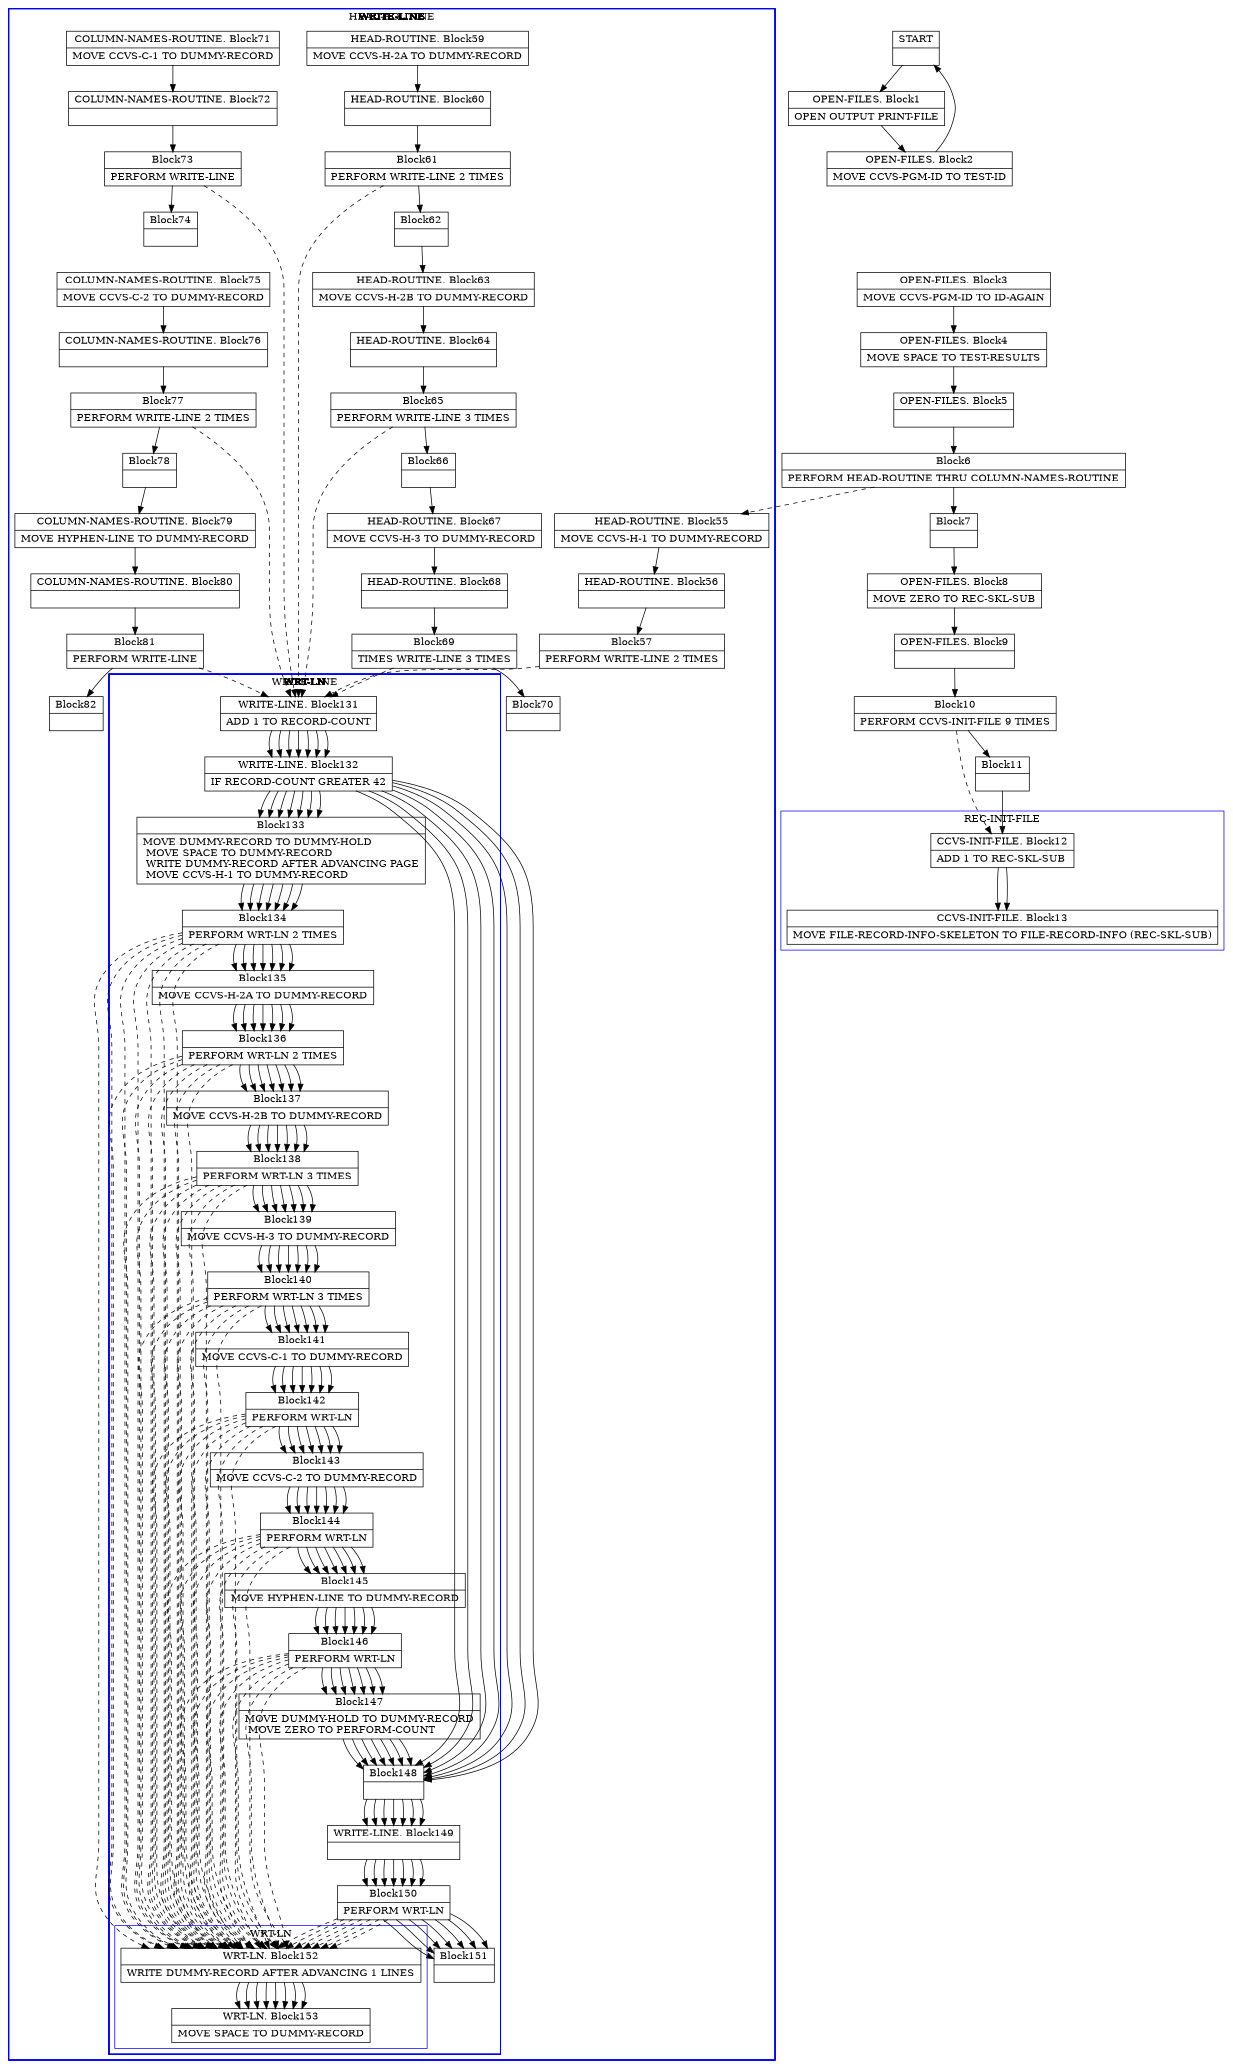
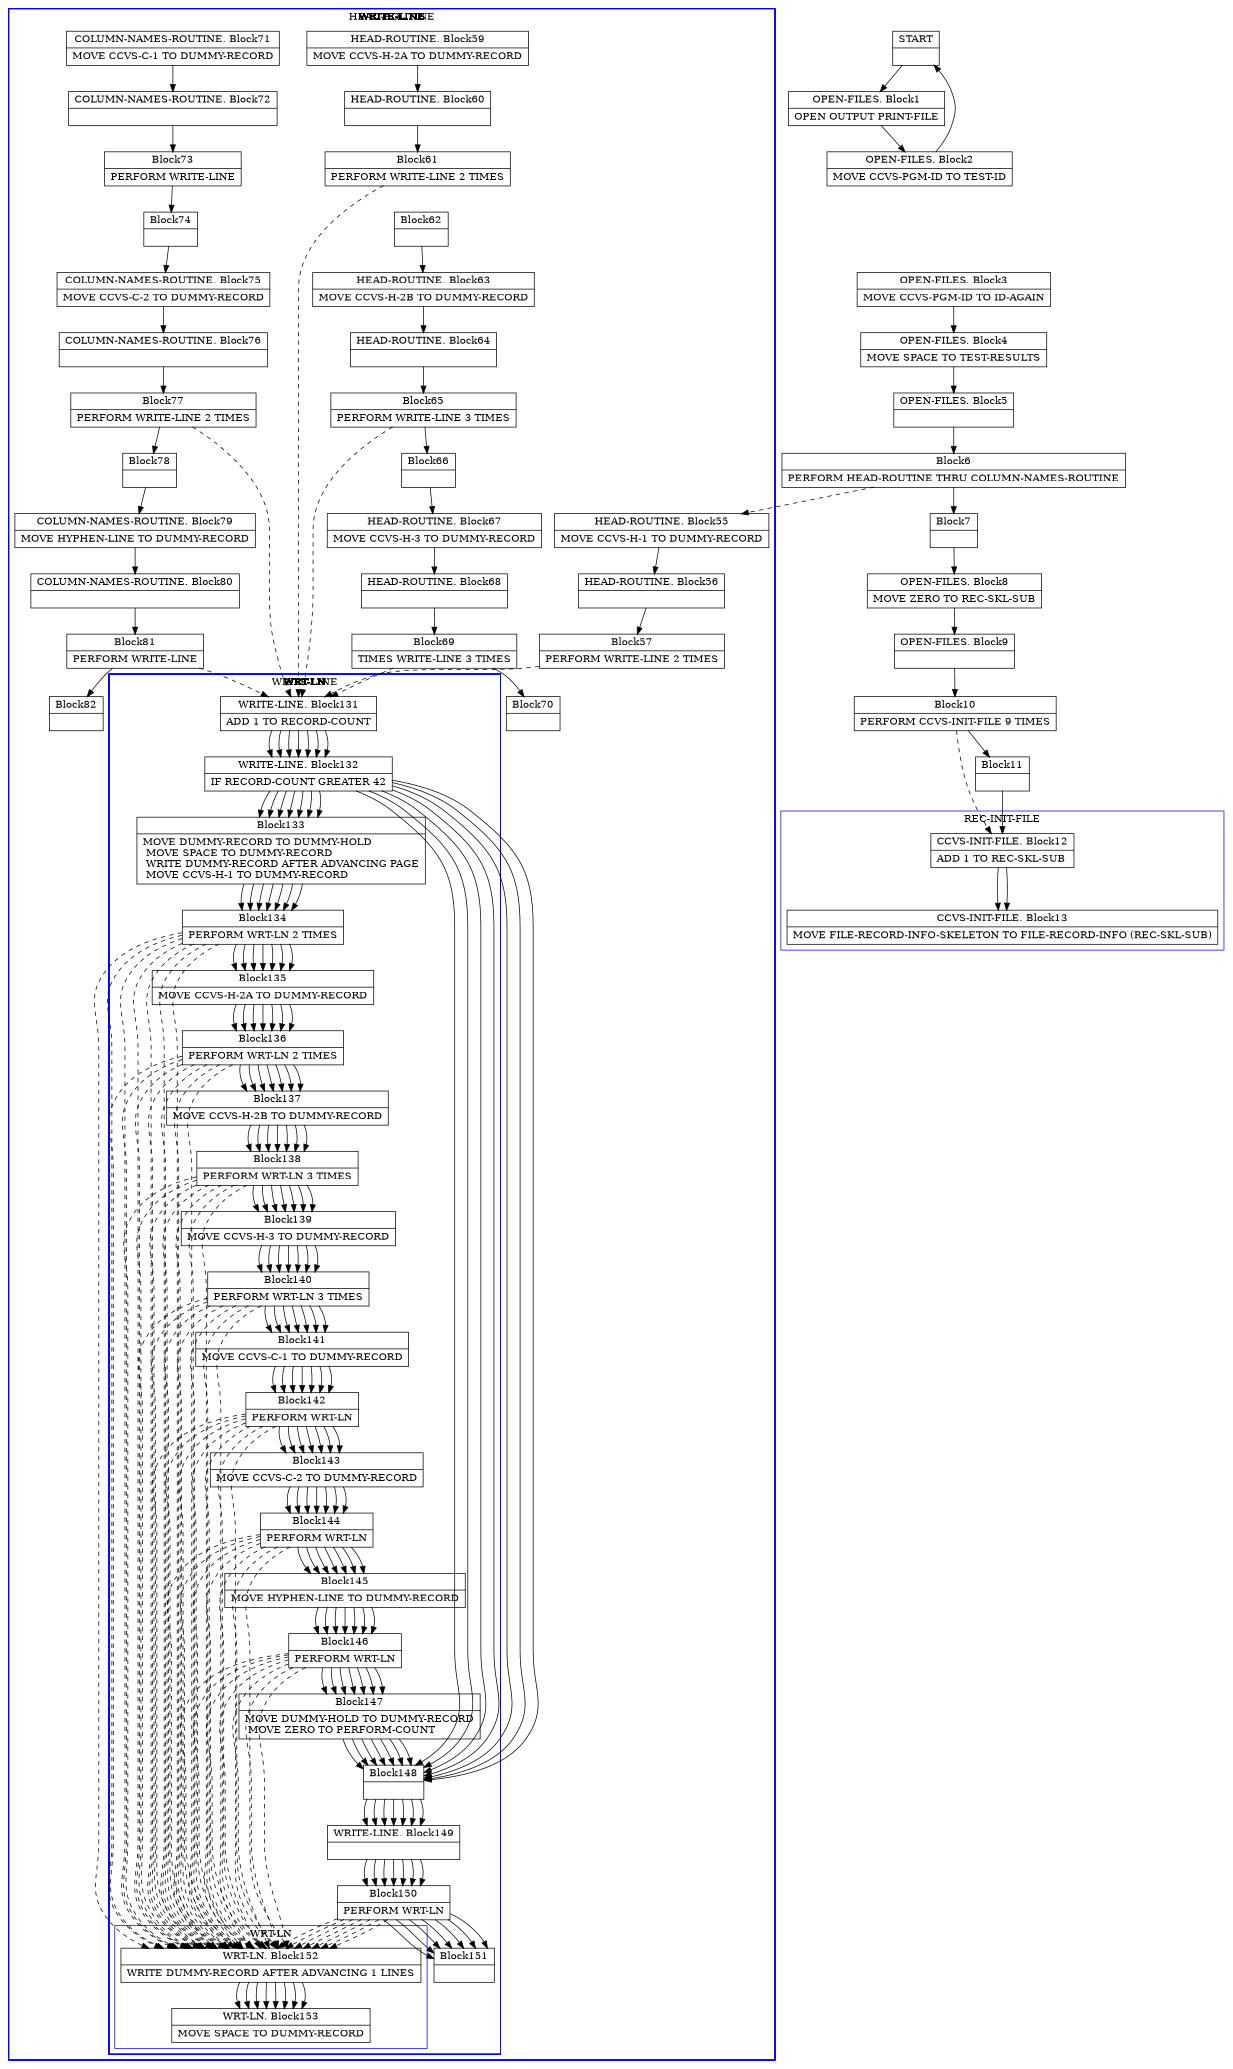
  digraph {
    compound=true
    node [shape=record]
    edge [arrowtail=empty]
    n1 [label="{WRT-LN. Block152|    WRITE    DUMMY-RECORD AFTER ADVANCING 1 LINES\l}"]
    n2 [label="{WRT-LN. Block153|    MOVE SPACE TO DUMMY-RECORD\l}"]
    n3 [label="{WRITE-LINE. Block131|    ADD 1 TO RECORD-COUNT\l}"]
    n4 [label="{WRITE-LINE. Block132|    IF RECORD-COUNT GREATER 42\l}"]
    n5 [label="{Block133|        MOVE DUMMY-RECORD TO DUMMY-HOLD\l        MOVE SPACE TO DUMMY-RECORD\l        WRITE DUMMY-RECORD AFTER ADVANCING PAGE\l        MOVE CCVS-H-1  TO DUMMY-RECORD\l}"]
    n6 [label="{Block148|}"]
    n7 [label="{Block134|                                       PERFORM WRT-LN 2 TIMES\l}"]
    n8 [label="{Block135|        MOVE CCVS-H-2A TO DUMMY-RECORD\l}"]
    n9 [label="{Block136|                                       PERFORM WRT-LN 2 TIMES\l}"]
    n10 [label="{Block137|        MOVE CCVS-H-2B TO DUMMY-RECORD\l}"]
    n11 [label="{Block138|                                       PERFORM WRT-LN 3 TIMES\l}"]
    n12 [label="{Block139|        MOVE CCVS-H-3  TO DUMMY-RECORD\l}"]
    n13 [label="{Block140|                                       PERFORM WRT-LN 3 TIMES\l}"]
    n14 [label="{Block141|        MOVE CCVS-C-1  TO DUMMY-RECORD\l}"]
    n15 [label="{Block142|                                       PERFORM WRT-LN\l}"]
    n16 [label="{Block143|        MOVE CCVS-C-2  TO DUMMY-RECORD\l}"]
    n17 [label="{Block144|                                       PERFORM WRT-LN\l}"]
    n18 [label="{Block145|        MOVE HYPHEN-LINE TO DUMMY-RECORD\l}"]
    n19 [label="{Block146|                                         PERFORM WRT-LN\l}"]
    n20 [label="{Block147|        MOVE DUMMY-HOLD TO DUMMY-RECORD\l        MOVE ZERO TO PERFORM-COUNT\l}"]
    n21 [label="{WRITE-LINE. Block149|}"]
    n22 [label="{Block150|    PERFORM WRT-LN\l}"]
    n23 [label="{Block151|}"]
    n24 [label="{HEAD-ROUTINE. Block55|    MOVE CCVS-H-1  TO DUMMY-RECORD\l}"]
    n25 [label="{HEAD-ROUTINE. Block56|}"]
    n26 [label="{Block57|                                    PERFORM WRITE-LINE 2 TIMES\l}"]
    n27 [label="{HEAD-ROUTINE. Block59|    MOVE CCVS-H-2A TO DUMMY-RECORD\l}"]
    n28 [label="{HEAD-ROUTINE. Block60|}"]
    n29 [label="{Block61|                                    PERFORM WRITE-LINE 2 TIMES\l}"]
    n30 [label="{Block62|}"]
    n31 [label="{HEAD-ROUTINE. Block63|    MOVE CCVS-H-2B TO DUMMY-RECORD\l}"]
    n32 [label="{HEAD-ROUTINE. Block64|}"]
    n33 [label="{Block65|                                    PERFORM WRITE-LINE 3 TIMES\l}"]
    n34 [label="{Block66|}"]
    n35 [label="{HEAD-ROUTINE. Block67|    MOVE CCVS-H-3  TO DUMMY-RECORD\l}"]
    n36 [label="{HEAD-ROUTINE. Block68|}"]
    n37 [label="{Block69|                                    TIMES WRITE-LINE 3 TIMES\l}"]
    n38 [label="{Block70|}"]
    n39 [label="{COLUMN-NAMES-ROUTINE. Block71|    MOVE CCVS-C-1 TO DUMMY-RECORD\l}"]
    n40 [label="{COLUMN-NAMES-ROUTINE. Block72|}"]
    n41 [label="{Block73|                                   PERFORM WRITE-LINE\l}"]
    n42 [label="{Block74|}"]
    n43 [label="{COLUMN-NAMES-ROUTINE. Block75|    MOVE CCVS-C-2 TO DUMMY-RECORD\l}"]
    n44 [label="{COLUMN-NAMES-ROUTINE. Block76|}"]
    n45 [label="{Block77|                                   PERFORM WRITE-LINE 2 TIMES\l}"]
    n46 [label="{Block78|}"]
    n47 [label="{COLUMN-NAMES-ROUTINE. Block79|    MOVE HYPHEN-LINE TO DUMMY-RECORD\l}"]
    n48 [label="{COLUMN-NAMES-ROUTINE. Block80|}"]
    n49 [label="{Block81|                                      PERFORM WRITE-LINE\l}"]
    n50 [label="{Block82|}"]
    n51 [label="{CCVS-INIT-FILE. Block12|    ADD     1 TO REC-SKL-SUB\l}"]
    n52 [label="{CCVS-INIT-FILE. Block13|    MOVE    FILE-RECORD-INFO-SKELETON           TO FILE-RECORD-INFO (REC-SKL-SUB)\l}"]
    n53 [label="{START|}"]
    n54 [label="{OPEN-FILES. Block1|    OPEN    OUTPUT PRINT-FILE\l}"]
    n55 [label="{OPEN-FILES. Block2|    MOVE  CCVS-PGM-ID TO TEST-ID\l}"]
    n56 [label="{OPEN-FILES. Block3|                                  MOVE CCVS-PGM-ID TO ID-AGAIN\l}"]
    n57 [label="{OPEN-FILES. Block4|    MOVE    SPACE TO TEST-RESULTS\l}"]
    n58 [label="{OPEN-FILES. Block5|}"]
    n59 [label="{Block6|    PERFORM HEAD-ROUTINE THRU COLUMN-NAMES-ROUTINE\l}"]
    n60 [label="{Block7|}"]
    n61 [label="{OPEN-FILES. Block8|    MOVE    ZERO TO REC-SKL-SUB\l}"]
    n62 [label="{OPEN-FILES. Block9|}"]
    n63 [label="{Block10|    PERFORM CCVS-INIT-FILE 9 TIMES\l}"]
    n64 [label="{Block11|}"]
    subgraph cluster_1 {
      color=blue
      label="HEAD-ROUTINE"
      n24
      n25
      n26
      n27
      n28
      n29
      n30
      n31
      n32
      n33
      n34
      n35
      n36
      n37
      n38
      n39
      n40
      n41
      n42
      n43
      n44
      n45
      n46
      n47
      n48
      n49
      n50
      subgraph cluster_2 {
        color=blue
        label="WRITE-LINE"
        n3
        n4
        n5
        n6
        n7
        n8
        n9
        n10
        n11
        n12
        n13
        n14
        n15
        n16
        n17
        n18
        n19
        n20
        n21
        n22
        n23
        subgraph cluster_3 {
          color=blue
          label="WRT-LN"
          n1
          n2
        }
        subgraph cluster_4 {
          color=blue
          label="WRT-LN"
        }
        subgraph cluster_5 {
          color=blue
          label="WRT-LN"
        }
        subgraph cluster_6 {
          color=blue
          label="WRT-LN"
        }
        subgraph cluster_7 {
          color=blue
          label="WRT-LN"
        }
        subgraph cluster_8 {
          color=blue
          label="WRT-LN"
        }
        subgraph cluster_9 {
          color=blue
          label="WRT-LN"
        }
        subgraph cluster_10 {
          color=blue
          label="WRT-LN"
        }
      }
      subgraph cluster_11 {
        color=blue
        label="WRITE-LINE"
      }
      subgraph cluster_12 {
        color=blue
        label="WRITE-LINE"
      }
      subgraph cluster_13 {
        color=blue
        label="WRITE-LINE"
      }
      subgraph cluster_14 {
        color=blue
        label="WRITE-LINE"
      }
      subgraph cluster_15 {
        color=blue
        label="WRITE-LINE"
      }
      subgraph cluster_16 {
        color=blue
        label="WRITE-LINE"
      }
    }
    subgraph cluster_17 {
      color=blue
      label="REC-INIT-FILE"
      n51
      n52
    }
    n1 -> n2
    n1 -> n2
    n1 -> n2
    n1 -> n2
    n1 -> n2
    n1 -> n2
    n1 -> n2
    n1 -> n2
    n3 -> n4
    n3 -> n4
    n3 -> n4
    n3 -> n4
    n3 -> n4
    n3 -> n4
    n3 -> n4
    n4 -> n5
    n4 -> n5
    n4 -> n5
    n4 -> n5
    n4 -> n5
    n4 -> n5
    n4 -> n5
    n4 -> n6
    n4 -> n6
    n4 -> n6
    n4 -> n6
    n4 -> n6
    n4 -> n6
    n4 -> n6
    n5 -> n7
    n5 -> n7
    n5 -> n7
    n5 -> n7
    n5 -> n7
    n5 -> n7
    n5 -> n7
    n6 -> n21
    n6 -> n21
    n6 -> n21
    n6 -> n21
    n6 -> n21
    n6 -> n21
    n6 -> n21
    n7 -> n1 [style=dashed]
    n7 -> n1 [style=dashed]
    n7 -> n1 [style=dashed]
    n7 -> n1 [style=dashed]
    n7 -> n1 [style=dashed]
    n7 -> n1 [style=dashed]
    n7 -> n1 [style=dashed]
    n7 -> n8
    n7 -> n8
    n7 -> n8
    n7 -> n8
    n7 -> n8
    n7 -> n8
    n7 -> n8
    n8 -> n9
    n8 -> n9
    n8 -> n9
    n8 -> n9
    n8 -> n9
    n8 -> n9
    n8 -> n9
    n9 -> n1 [style=dashed]
    n9 -> n1 [style=dashed]
    n9 -> n1 [style=dashed]
    n9 -> n1 [style=dashed]
    n9 -> n1 [style=dashed]
    n9 -> n1 [style=dashed]
    n9 -> n1 [style=dashed]
    n9 -> n10
    n9 -> n10
    n9 -> n10
    n9 -> n10
    n9 -> n10
    n9 -> n10
    n9 -> n10
    n10 -> n11
    n10 -> n11
    n10 -> n11
    n10 -> n11
    n10 -> n11
    n10 -> n11
    n10 -> n11
    n11 -> n1 [style=dashed]
    n11 -> n1 [style=dashed]
    n11 -> n1 [style=dashed]
    n11 -> n1 [style=dashed]
    n11 -> n1 [style=dashed]
    n11 -> n1 [style=dashed]
    n11 -> n1 [style=dashed]
    n11 -> n12
    n11 -> n12
    n11 -> n12
    n11 -> n12
    n11 -> n12
    n11 -> n12
    n11 -> n12
    n12 -> n13
    n12 -> n13
    n12 -> n13
    n12 -> n13
    n12 -> n13
    n12 -> n13
    n12 -> n13
    n13 -> n1 [style=dashed]
    n13 -> n1 [style=dashed]
    n13 -> n1 [style=dashed]
    n13 -> n1 [style=dashed]
    n13 -> n1 [style=dashed]
    n13 -> n1 [style=dashed]
    n13 -> n1 [style=dashed]
    n13 -> n14
    n13 -> n14
    n13 -> n14
    n13 -> n14
    n13 -> n14
    n13 -> n14
    n13 -> n14
    n14 -> n15
    n14 -> n15
    n14 -> n15
    n14 -> n15
    n14 -> n15
    n14 -> n15
    n14 -> n15
    n15 -> n1 [style=dashed]
    n15 -> n1 [style=dashed]
    n15 -> n1 [style=dashed]
    n15 -> n1 [style=dashed]
    n15 -> n1 [style=dashed]
    n15 -> n1 [style=dashed]
    n15 -> n1 [style=dashed]
    n15 -> n16
    n15 -> n16
    n15 -> n16
    n15 -> n16
    n15 -> n16
    n15 -> n16
    n15 -> n16
    n16 -> n17
    n16 -> n17
    n16 -> n17
    n16 -> n17
    n16 -> n17
    n16 -> n17
    n16 -> n17
    n17 -> n1 [style=dashed]
    n17 -> n1 [style=dashed]
    n17 -> n1 [style=dashed]
    n17 -> n1 [style=dashed]
    n17 -> n1 [style=dashed]
    n17 -> n1 [style=dashed]
    n17 -> n1 [style=dashed]
    n17 -> n18
    n17 -> n18
    n17 -> n18
    n17 -> n18
    n17 -> n18
    n17 -> n18
    n17 -> n18
    n18 -> n19
    n18 -> n19
    n18 -> n19
    n18 -> n19
    n18 -> n19
    n18 -> n19
    n18 -> n19
    n19 -> n1 [style=dashed]
    n19 -> n1 [style=dashed]
    n19 -> n1 [style=dashed]
    n19 -> n1 [style=dashed]
    n19 -> n1 [style=dashed]
    n19 -> n1 [style=dashed]
    n19 -> n1 [style=dashed]
    n19 -> n20
    n19 -> n20
    n19 -> n20
    n19 -> n20
    n19 -> n20
    n19 -> n20
    n19 -> n20
    n20 -> n6
    n20 -> n6
    n20 -> n6
    n20 -> n6
    n20 -> n6
    n20 -> n6
    n20 -> n6
    n21 -> n22
    n21 -> n22
    n21 -> n22
    n21 -> n22
    n21 -> n22
    n21 -> n22
    n21 -> n22
    n22 -> n1 [style=dashed]
    n22 -> n1 [style=dashed]
    n22 -> n1 [style=dashed]
    n22 -> n1 [style=dashed]
    n22 -> n1 [style=dashed]
    n22 -> n1 [style=dashed]
    n22 -> n1 [style=dashed]
    n22 -> n23
    n22 -> n23
    n22 -> n23
    n22 -> n23
    n22 -> n23
    n22 -> n23
    n22 -> n23
    n24 -> n25
    n25 -> n26
    n26 -> n3 [style=dashed]
    n27 -> n28
    n28 -> n29
    n29 -> n3 [style=dashed]
-   n29 -> n30
    n30 -> n31
    n31 -> n32
    n32 -> n33
    n33 -> n3 [style=dashed]
    n33 -> n34
    n34 -> n35
    n35 -> n36
    n36 -> n37
    n37 -> n3 [style=dashed]
    n37 -> n38
    n39 -> n40
    n40 -> n41
-   n41 -> n3 [style=dashed]
    n41 -> n42
+   n42 -> n43
    n43 -> n44
    n44 -> n45
    n45 -> n3 [style=dashed]
    n45 -> n46
    n46 -> n47
    n47 -> n48
    n48 -> n49
    n49 -> n3 [style=dashed]
    n49 -> n50
    n51 -> n52
    n51 -> n52
    n53 -> n54
    n54 -> n55
    n55 -> n53
    n56 -> n57
    n57 -> n58
    n58 -> n59
    n59 -> n24 [style=dashed]
    n59 -> n60
    n60 -> n61
    n61 -> n62
    n62 -> n63
    n63 -> n51 [style=dashed]
    n63 -> n64
    n64 -> n51
  }
